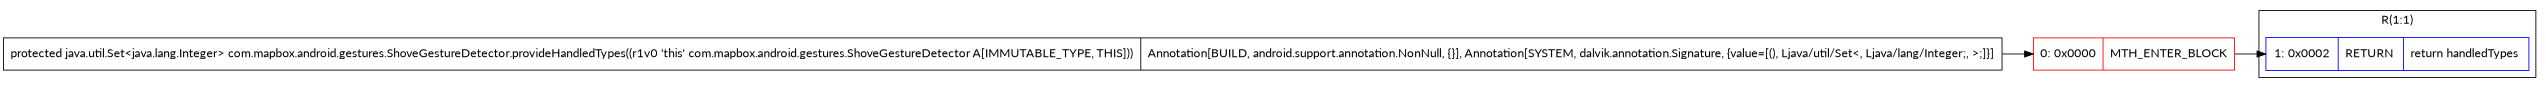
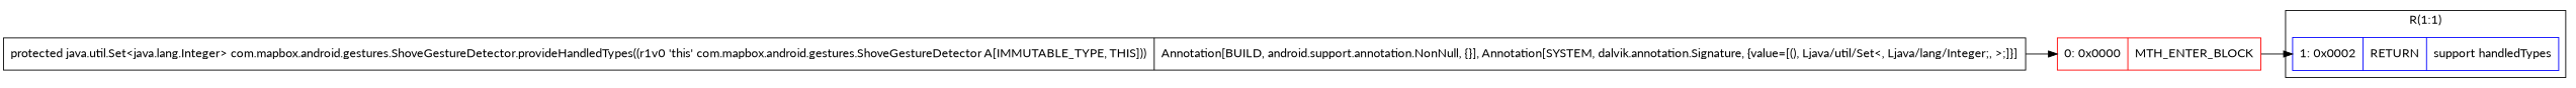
  digraph {
    rankdir=LR
    fontname=Lato
    node [shape=record fontname=Lato]
    edge [fontname=Lato]
-   n1 [color=blue label="{1\:\ 0x0002|RETURN\l|return handledTypes\l}"]
+   n1 [color=blue label="{1\:\ 0x0002|RETURN\l|support handledTypes\l}"]
    n2 [color=red label="{0\:\ 0x0000|MTH_ENTER_BLOCK\l}"]
    n3 [label="{protected java.util.Set\<java.lang.Integer\> com.mapbox.android.gestures.ShoveGestureDetector.provideHandledTypes((r1v0 'this' com.mapbox.android.gestures.ShoveGestureDetector A[IMMUTABLE_TYPE, THIS]))  | Annotation[BUILD, android.support.annotation.NonNull, \{\}], Annotation[SYSTEM, dalvik.annotation.Signature, \{value=[(), Ljava\/util\/Set\<, Ljava\/lang\/Integer;, \>;]\}]\l}"]
    subgraph cluster_1 {
      label="R(1:1)"
      n1
    }
    n2 -> n1
    n3 -> n2
  }
